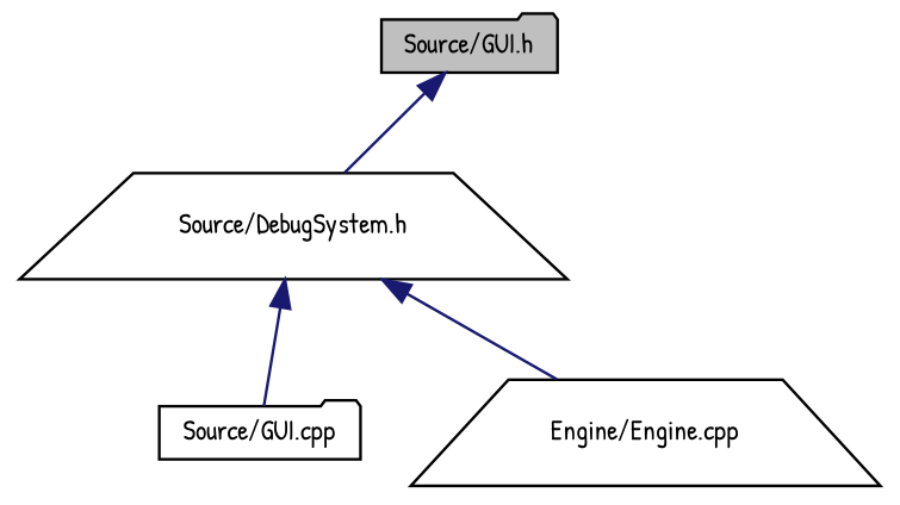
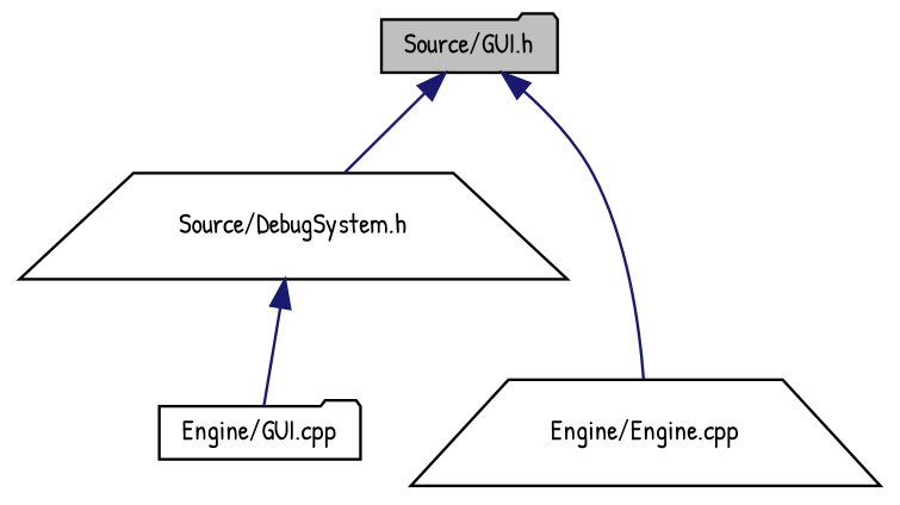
  digraph {
    fontname="Patrick Hand"
    node [color=black fillcolor=white fontname="Patrick Hand" fontsize=10 shape=folder style=filled]
    edge [color=midnightblue dir=back fontname="Patrick Hand" fontsize=10 labelfontname=Helvetica labelfontsize=10 style=solid]
    n1 [fillcolor=grey75 fontcolor=black height=0.2 label="Source/GUI.h" width=0.4]
    n2 [height=0.2 label="Source/DebugSystem.h" shape=trapezium width=0.4]
-   n3 [height=0.2 label="Source/GUI.cpp" width=0.4]
+   n3 [height=0.2 label="Engine/GUI.cpp" width=0.4]
    n4 [height=0.2 label="Engine/Engine.cpp" shape=trapezium width=0.4]
    n1 -> n2
    n2 -> n3
-   n2 -> n4
+   n1 -> n4
  }
